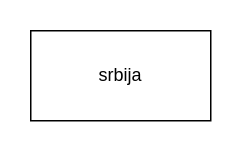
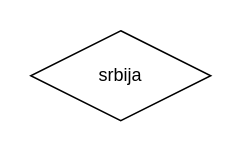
  <mxCell id="0" />
  <mxCell id="1" parent="0" />
- <mxCell id="2" value="srbija" style="rounded=0;whiteSpace=wrap;html=1;" vertex="1" parent="1"><mxGeometry x="20" y="20" width="120" height="60" as="geometry" /></mxCell>
+ <mxCell id="2" value="srbija" style="rhombus;whiteSpace=wrap;html=1;" vertex="1" parent="1"><mxGeometry x="20" y="20" width="120" height="60" as="geometry" /></mxCell>
